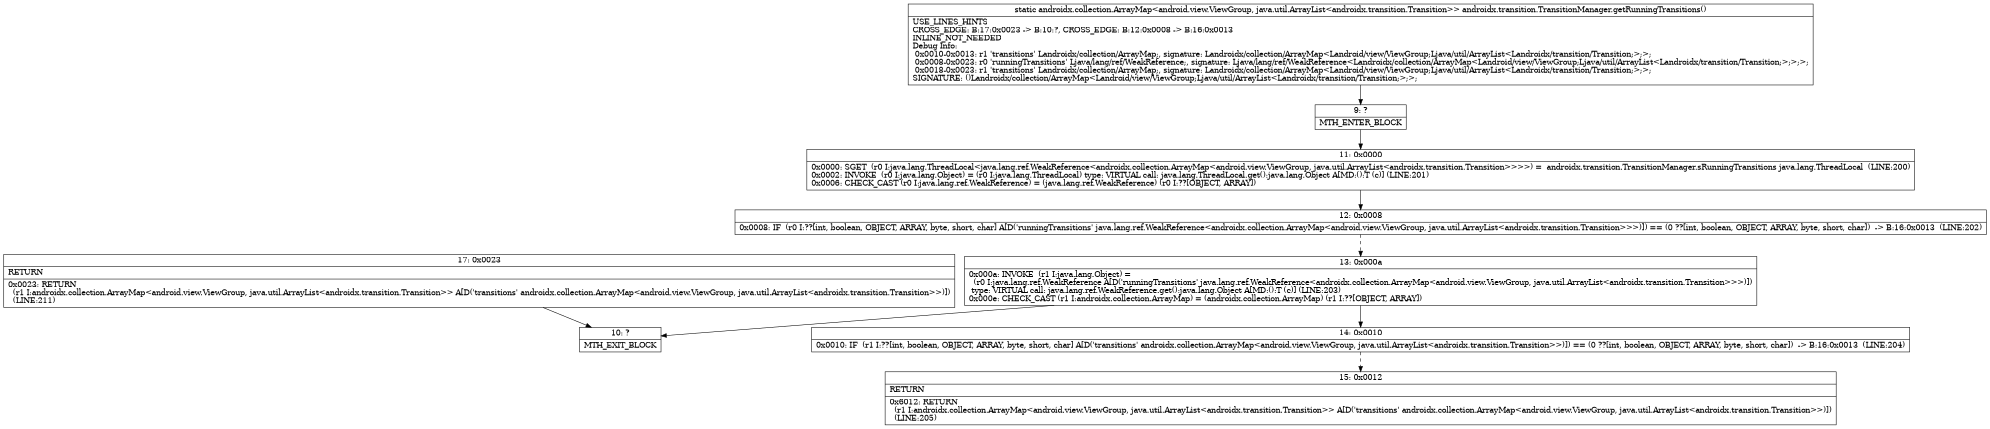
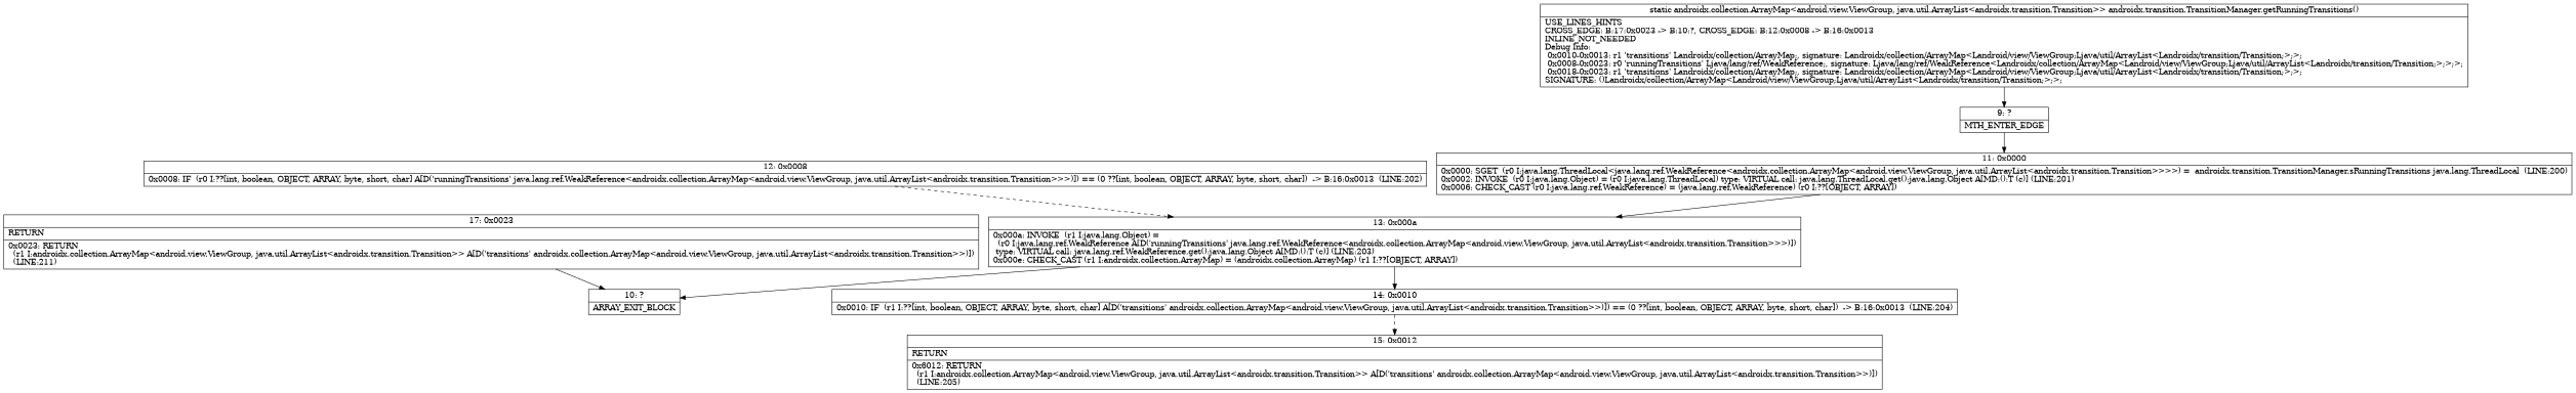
  digraph {
    node [shape=record]
-   n1 [label="{9\:\ ?|MTH_ENTER_BLOCK\l}"]
+   n1 [label="{9\:\ ?|MTH_ENTER_EDGE\l}"]
    n2 [label="{11\:\ 0x0000|0x0000: SGET  (r0 I:java.lang.ThreadLocal\<java.lang.ref.WeakReference\<androidx.collection.ArrayMap\<android.view.ViewGroup, java.util.ArrayList\<androidx.transition.Transition\>\>\>\>) =  androidx.transition.TransitionManager.sRunningTransitions java.lang.ThreadLocal  (LINE:200)\l0x0002: INVOKE  (r0 I:java.lang.Object) = (r0 I:java.lang.ThreadLocal) type: VIRTUAL call: java.lang.ThreadLocal.get():java.lang.Object A[MD:():T (c)] (LINE:201)\l0x0006: CHECK_CAST (r0 I:java.lang.ref.WeakReference) = (java.lang.ref.WeakReference) (r0 I:??[OBJECT, ARRAY]) \l}"]
    n3 [label="{12\:\ 0x0008|0x0008: IF  (r0 I:??[int, boolean, OBJECT, ARRAY, byte, short, char] A[D('runningTransitions' java.lang.ref.WeakReference\<androidx.collection.ArrayMap\<android.view.ViewGroup, java.util.ArrayList\<androidx.transition.Transition\>\>\>)]) == (0 ??[int, boolean, OBJECT, ARRAY, byte, short, char])  \-\> B:16:0x0013  (LINE:202)\l}"]
    n4 [label="{13\:\ 0x000a|0x000a: INVOKE  (r1 I:java.lang.Object) = \l  (r0 I:java.lang.ref.WeakReference A[D('runningTransitions' java.lang.ref.WeakReference\<androidx.collection.ArrayMap\<android.view.ViewGroup, java.util.ArrayList\<androidx.transition.Transition\>\>\>)])\l type: VIRTUAL call: java.lang.ref.WeakReference.get():java.lang.Object A[MD:():T (c)] (LINE:203)\l0x000e: CHECK_CAST (r1 I:androidx.collection.ArrayMap) = (androidx.collection.ArrayMap) (r1 I:??[OBJECT, ARRAY]) \l}"]
    n5 [label="{14\:\ 0x0010|0x0010: IF  (r1 I:??[int, boolean, OBJECT, ARRAY, byte, short, char] A[D('transitions' androidx.collection.ArrayMap\<android.view.ViewGroup, java.util.ArrayList\<androidx.transition.Transition\>\>)]) == (0 ??[int, boolean, OBJECT, ARRAY, byte, short, char])  \-\> B:16:0x0013  (LINE:204)\l}"]
-   n6 [label="{10\:\ ?|MTH_EXIT_BLOCK\l}"]
+   n6 [label="{10\:\ ?|ARRAY_EXIT_BLOCK\l}"]
    n7 [label="{15\:\ 0x0012|RETURN\l|0x6012: RETURN  \l  (r1 I:androidx.collection.ArrayMap\<android.view.ViewGroup, java.util.ArrayList\<androidx.transition.Transition\>\> A[D('transitions' androidx.collection.ArrayMap\<android.view.ViewGroup, java.util.ArrayList\<androidx.transition.Transition\>\>)])\l  (LINE:205)\l}"]
    n8 [label="{17\:\ 0x0023|RETURN\l|0x0023: RETURN  \l  (r1 I:androidx.collection.ArrayMap\<android.view.ViewGroup, java.util.ArrayList\<androidx.transition.Transition\>\> A[D('transitions' androidx.collection.ArrayMap\<android.view.ViewGroup, java.util.ArrayList\<androidx.transition.Transition\>\>)])\l  (LINE:211)\l}"]
    n9 [label="{static androidx.collection.ArrayMap\<android.view.ViewGroup, java.util.ArrayList\<androidx.transition.Transition\>\> androidx.transition.TransitionManager.getRunningTransitions()  | USE_LINES_HINTS\lCROSS_EDGE: B:17:0x0023 \-\> B:10:?, CROSS_EDGE: B:12:0x0008 \-\> B:16:0x0013\lINLINE_NOT_NEEDED\lDebug Info:\l  0x0010\-0x0013: r1 'transitions' Landroidx\/collection\/ArrayMap;, signature: Landroidx\/collection\/ArrayMap\<Landroid\/view\/ViewGroup;Ljava\/util\/ArrayList\<Landroidx\/transition\/Transition;\>;\>;\l  0x0008\-0x0023: r0 'runningTransitions' Ljava\/lang\/ref\/WeakReference;, signature: Ljava\/lang\/ref\/WeakReference\<Landroidx\/collection\/ArrayMap\<Landroid\/view\/ViewGroup;Ljava\/util\/ArrayList\<Landroidx\/transition\/Transition;\>;\>;\>;\l  0x0018\-0x0023: r1 'transitions' Landroidx\/collection\/ArrayMap;, signature: Landroidx\/collection\/ArrayMap\<Landroid\/view\/ViewGroup;Ljava\/util\/ArrayList\<Landroidx\/transition\/Transition;\>;\>;\lSIGNATURE: ()Landroidx\/collection\/ArrayMap\<Landroid\/view\/ViewGroup;Ljava\/util\/ArrayList\<Landroidx\/transition\/Transition;\>;\>;\l}"]
    n1 -> n2
-   n2 -> n3
+   n2 -> n4
    n3 -> n4 [style=dashed]
    n4 -> n5
    n4 -> n6
    n5 -> n7 [style=dashed]
    n8 -> n6
    n9 -> n1
  }
